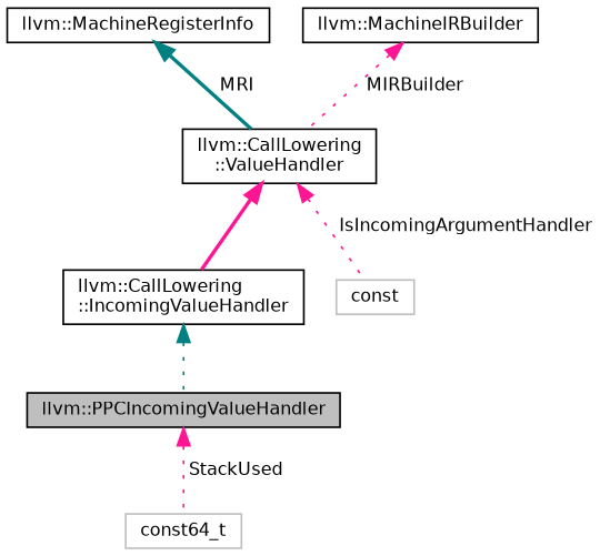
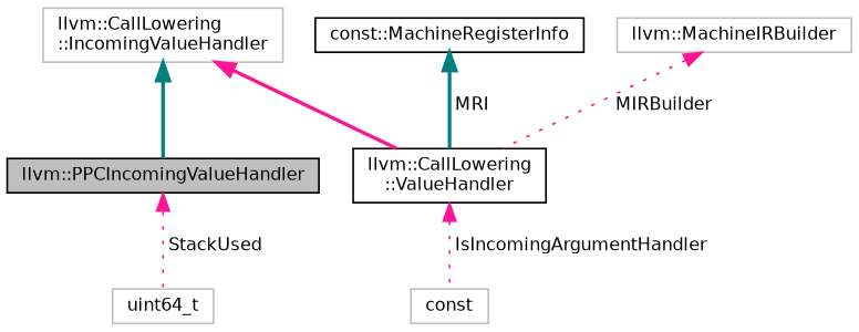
  digraph {
    node [color=black fontname=Helvetica fontsize=10 shape=record]
    edge [color=deeppink dir=back fontname=Helvetica fontsize=10 labelfontname=Helvetica labelfontsize=10 style=dotted]
    n1 [fillcolor=grey75 fontcolor=black height=0.2 label="llvm::PPCIncomingValueHandler" style=filled width=0.4]
-   n2 [color=grey75 height=0.2 label=const64_t width=0.4]
-   n3 [height=0.2 label="llvm::CallLowering\l::IncomingValueHandler" width=0.4]
+   n2 [color=grey75 height=0.2 label=uint64_t width=0.4]
+   n3 [color=grey75 height=0.2 label="llvm::CallLowering\l::IncomingValueHandler" width=0.4]
    n4 [height=0.2 label="llvm::CallLowering\l::ValueHandler" width=0.4]
    n5 [color=grey75 height=0.2 label=const width=0.4]
-   n6 [height=0.2 label="llvm::MachineRegisterInfo" width=0.4]
-   n7 [height=0.2 label="llvm::MachineIRBuilder" width=0.4]
+   n6 [height=0.2 label="const::MachineRegisterInfo" width=0.4]
+   n7 [color=grey75 height=0.2 label="llvm::MachineIRBuilder" width=0.4]
    n1 -> n2 [label=" StackUsed"]
-   n3 -> n1 [color=teal]
-   n4 -> n3 [style=bold]
+   n3 -> n1 [color=teal style=bold]
+   n3 -> n4 [style=bold]
    n4 -> n5 [label=" IsIncomingArgumentHandler"]
    n6 -> n4 [color=teal label=" MRI" style=bold]
    n7 -> n4 [label=" MIRBuilder"]
  }
